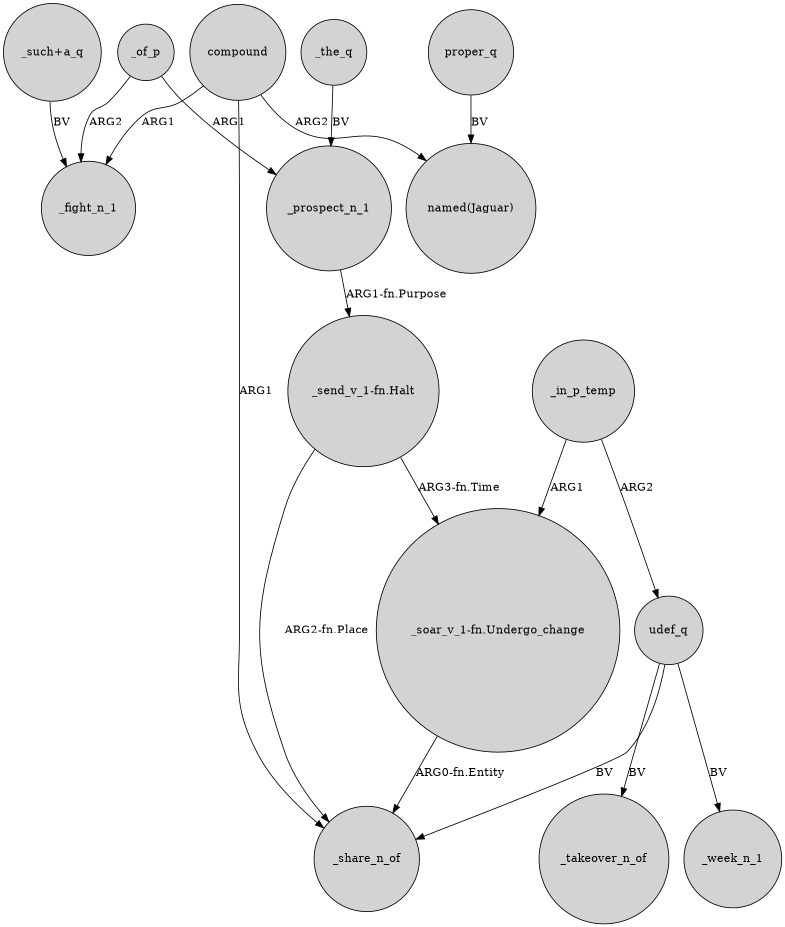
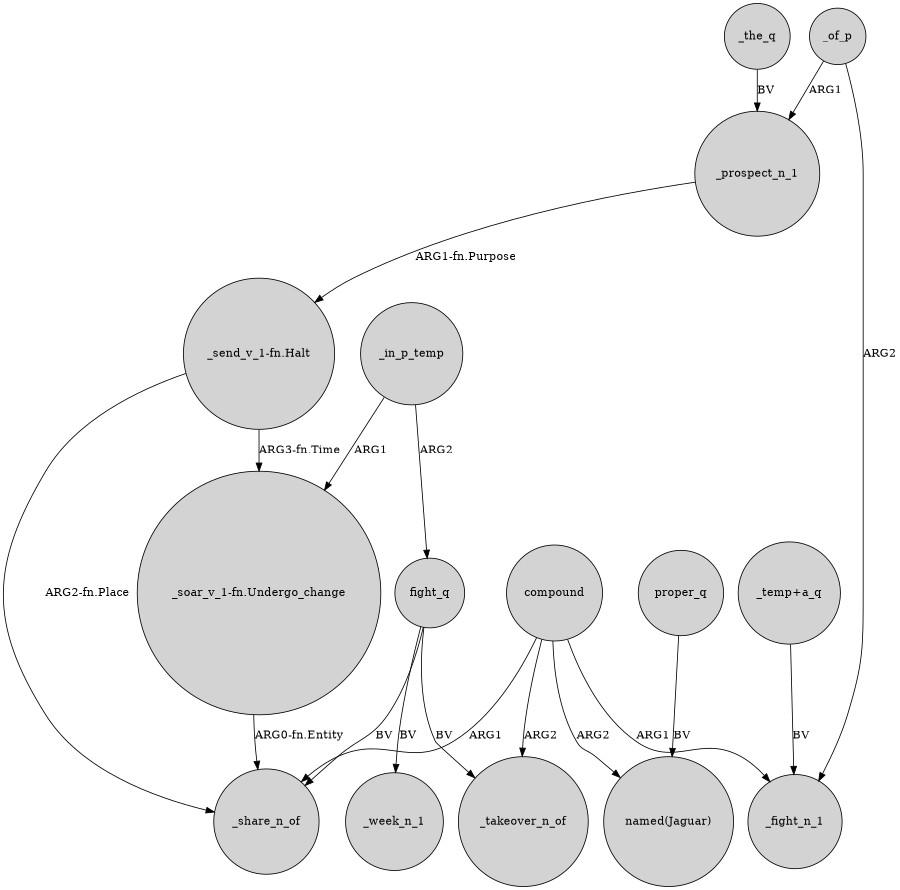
  digraph {
    node [shape=circle style=filled]
    _of_p
    _fight_n_1
    _prospect_n_1
    "_send_v_1-fn.Halt"
    compound
    _share_n_of
    _takeover_n_of
    "named(Jaguar)"
    _the_q
    _in_p_temp
    "_soar_v_1-fn.Undergo_change"
-   udef_q
+   udef_q [label=fight_q]
    _week_n_1
    proper_q
-   "_such+a_q"
+   "_such+a_q" [label="_temp+a_q"]
    _of_p -> _fight_n_1 [label=ARG2]
    _of_p -> _prospect_n_1 [label=ARG1]
    _prospect_n_1 -> "_send_v_1-fn.Halt" [label="ARG1-fn.Purpose"]
    "_send_v_1-fn.Halt" -> _share_n_of [label="ARG2-fn.Place"]
    "_send_v_1-fn.Halt" -> "_soar_v_1-fn.Undergo_change" [label="ARG3-fn.Time"]
    compound -> _fight_n_1 [label=ARG1]
    compound -> _share_n_of [label=ARG1]
+   compound -> _takeover_n_of [label=ARG2]
    compound -> "named(Jaguar)" [label=ARG2]
    _the_q -> _prospect_n_1 [label=BV]
    _in_p_temp -> "_soar_v_1-fn.Undergo_change" [label=ARG1]
    _in_p_temp -> udef_q [label=ARG2]
    "_soar_v_1-fn.Undergo_change" -> _share_n_of [label="ARG0-fn.Entity"]
    udef_q -> _share_n_of [label=BV]
    udef_q -> _takeover_n_of [label=BV]
    udef_q -> _week_n_1 [label=BV]
    proper_q -> "named(Jaguar)" [label=BV]
    "_such+a_q" -> _fight_n_1 [label=BV]
  }
